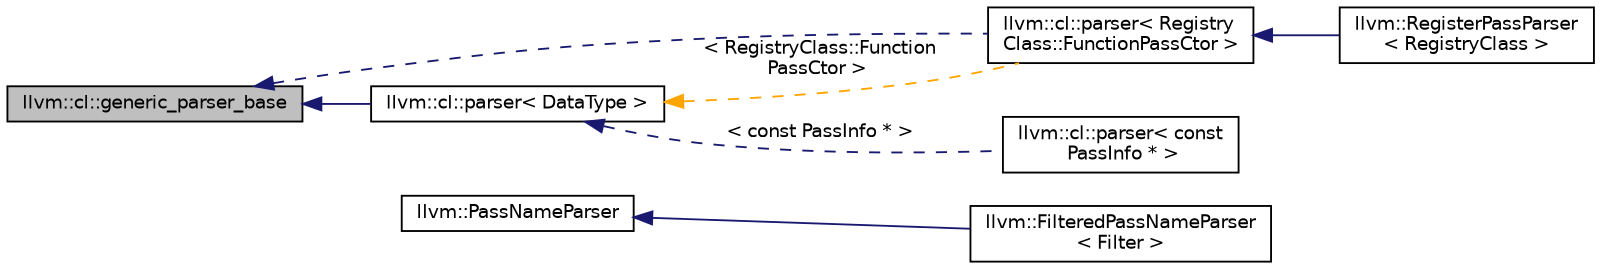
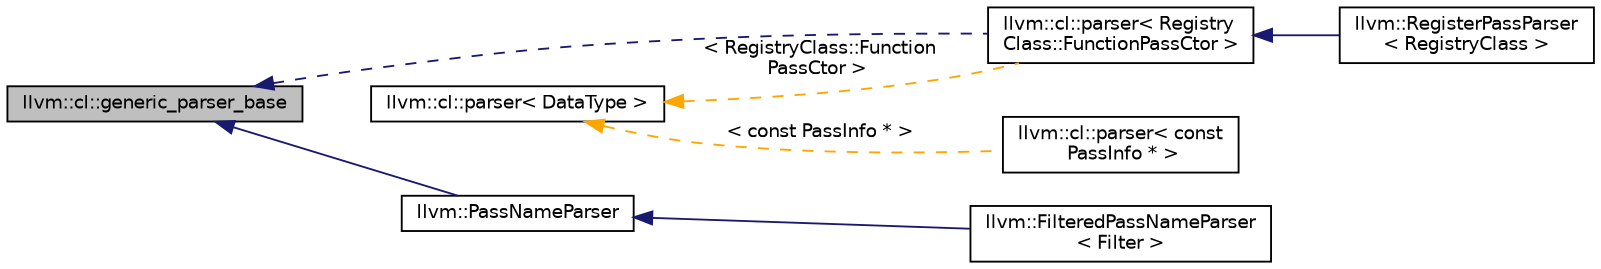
  digraph {
    rankdir=LR
    node [color=black fontname=Helvetica fontsize=10 shape=box]
    edge [color=midnightblue dir=back fontname=Helvetica fontsize=10 labelfontname=Helvetica labelfontsize=10 style=dashed]
    n1 [fillcolor=grey75 fontcolor=black height=0.2 label="llvm::cl::generic_parser_base" style=filled width=0.4]
    n2 [height=0.2 label="llvm::cl::parser\< Registry\lClass::FunctionPassCtor \>" width=0.4]
    n3 [height=0.2 label="llvm::cl::parser\< DataType \>" width=0.4]
    n4 [height=0.2 label="llvm::cl::parser\< const\l PassInfo * \>" width=0.4]
    n5 [height=0.2 label="llvm::RegisterPassParser\l\< RegistryClass \>" width=0.4]
    n6 [height=0.2 label="llvm::PassNameParser" width=0.4]
    n7 [height=0.2 label="llvm::FilteredPassNameParser\l\< Filter \>" width=0.4]
    n1 -> n2
-   n1 -> n3 [style=solid]
+   n1 -> n6 [style=solid]
    n2 -> n5 [style=solid]
    n3 -> n2 [color=orange label=" \< RegistryClass::Function\lPassCtor \>"]
-   n3 -> n4 [label=" \< const PassInfo * \>"]
+   n3 -> n4 [color=orange label=" \< const PassInfo * \>"]
    n6 -> n7 [style=solid]
  }
